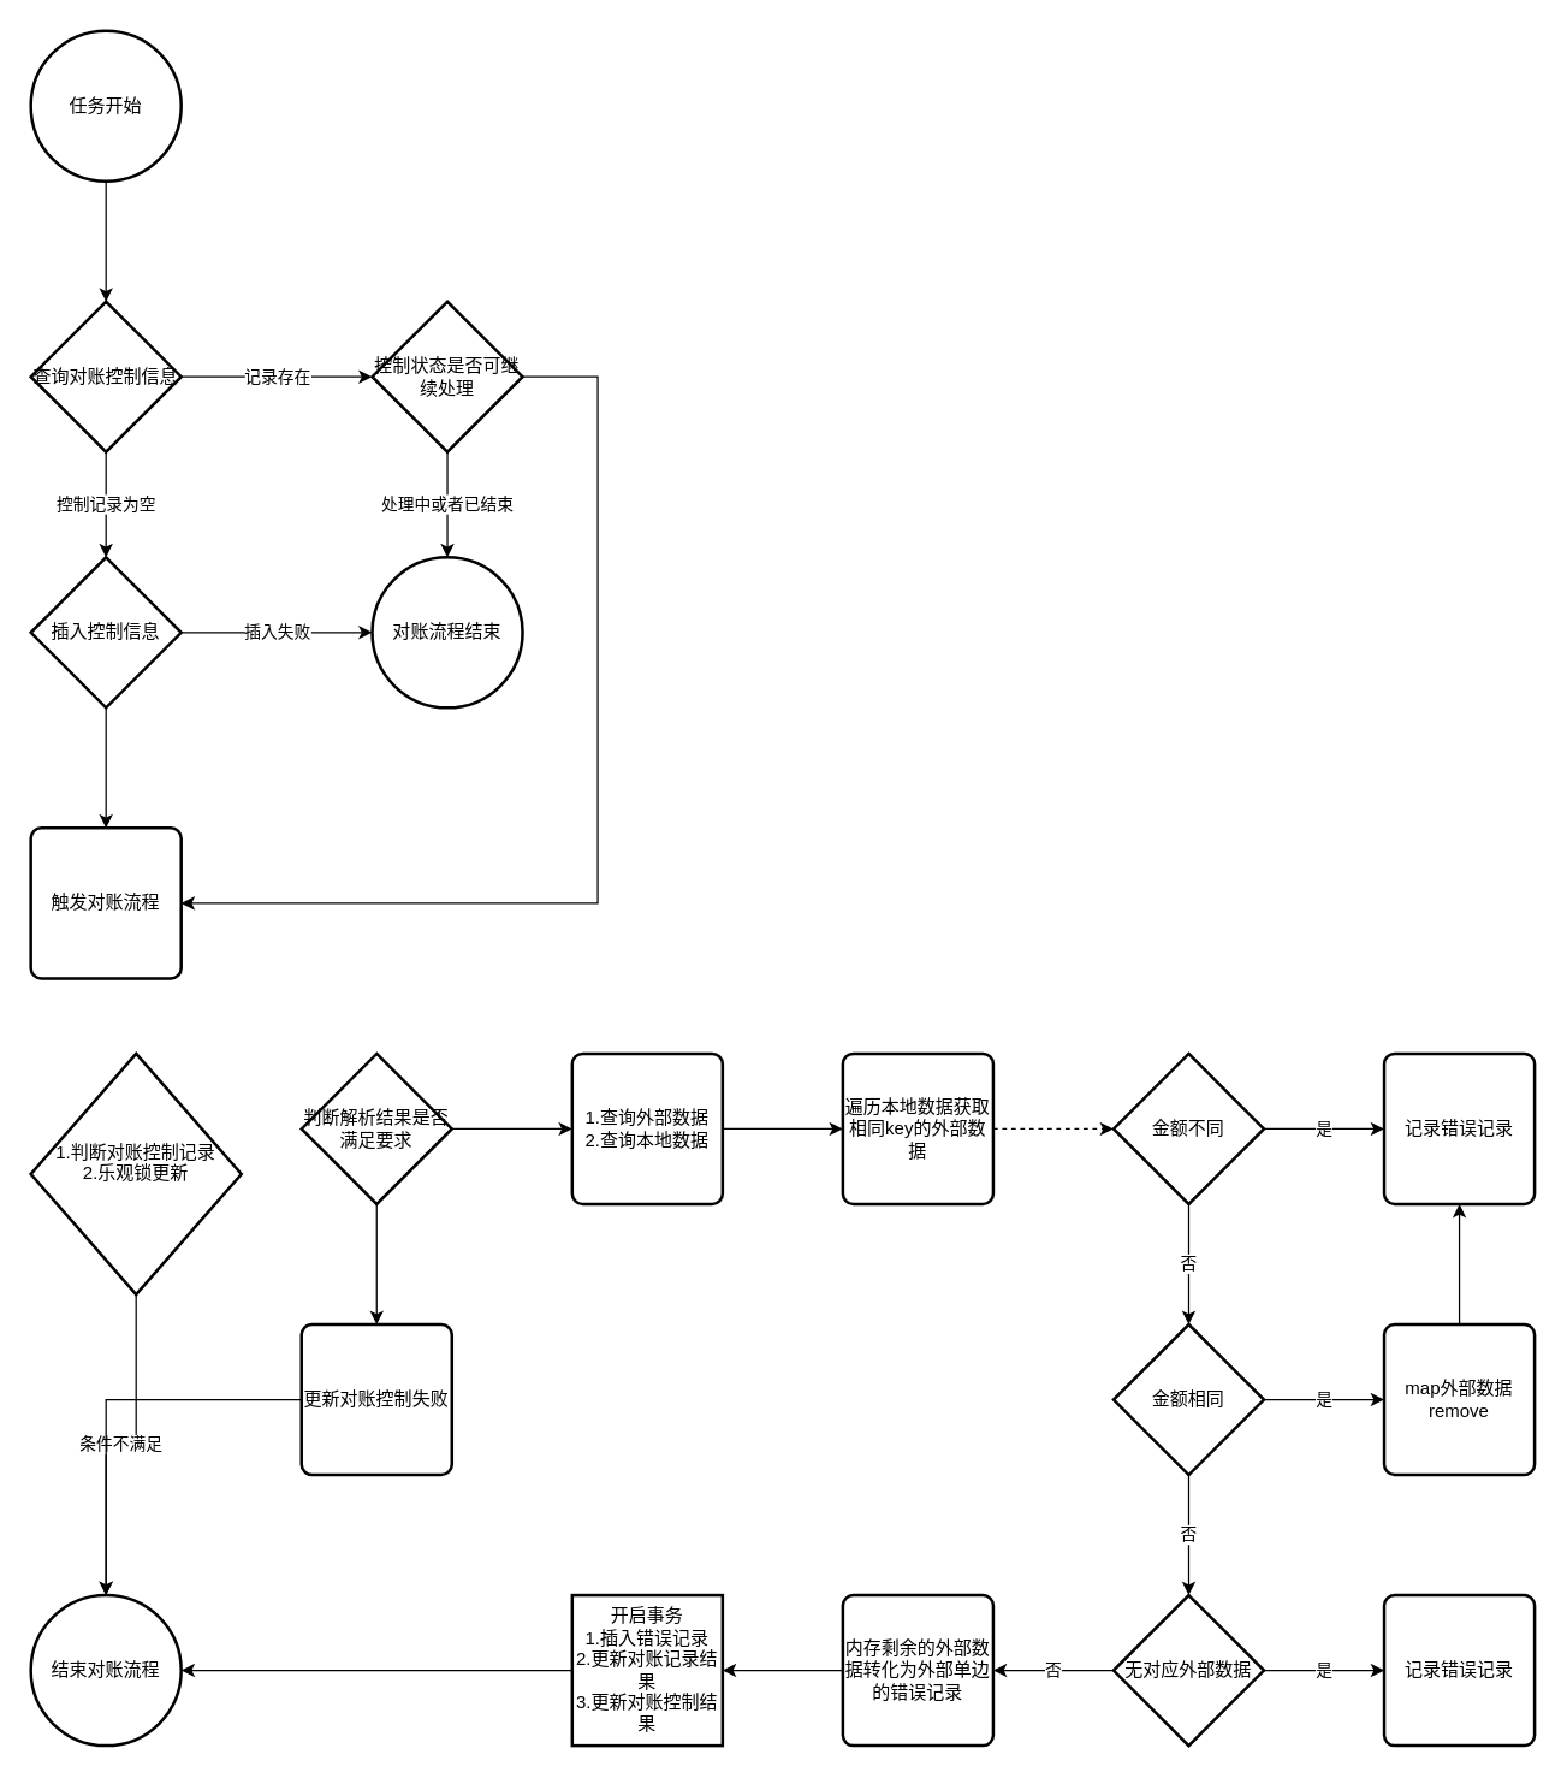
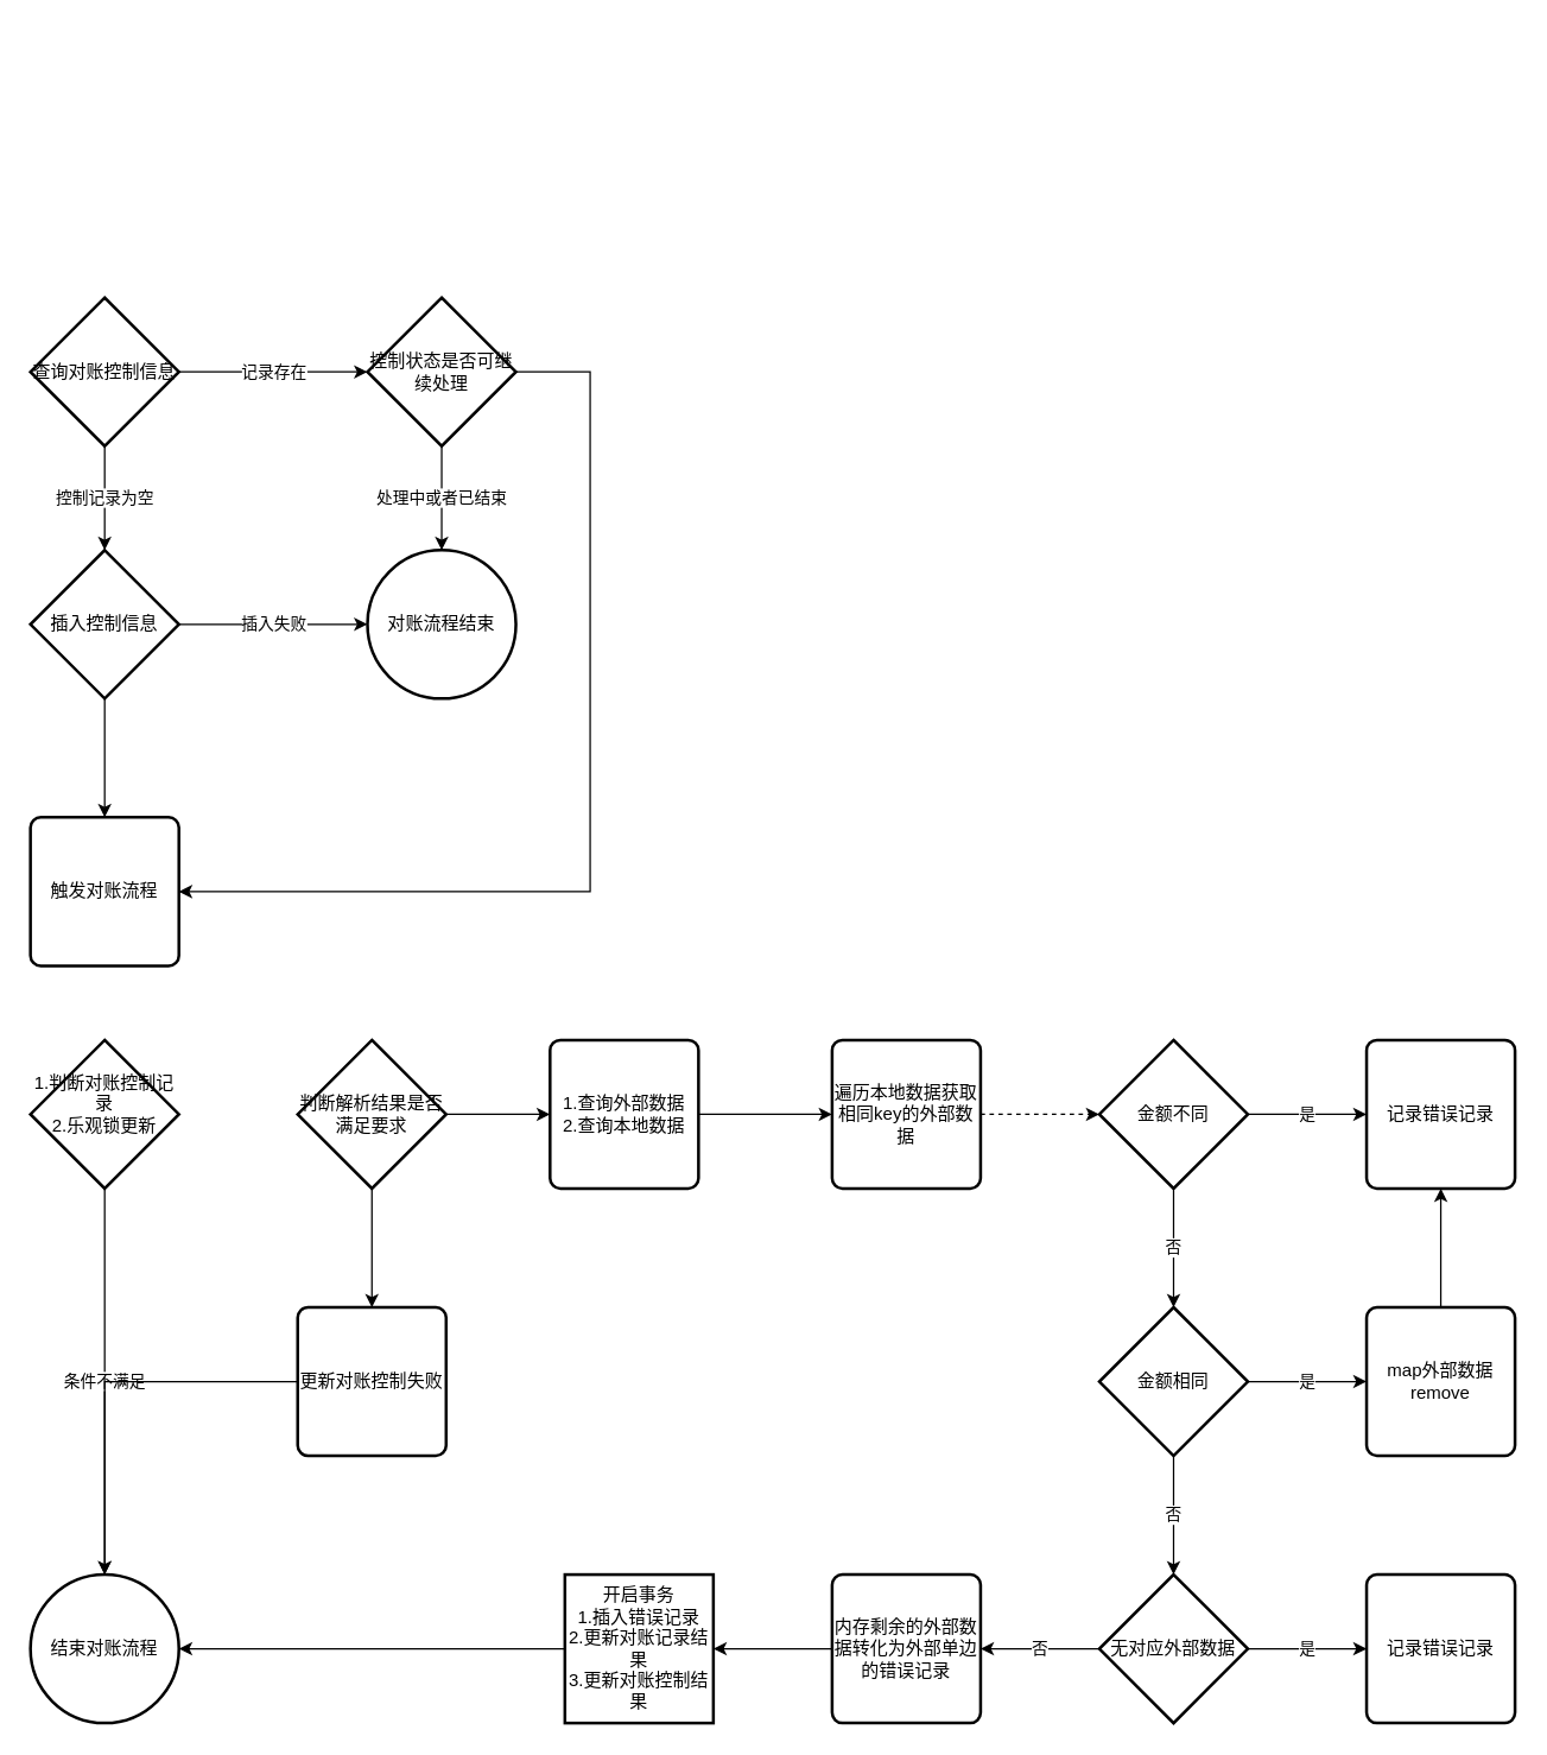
  <mxCell id="0" />
  <mxCell id="1" parent="0" />
- <mxCell id="2" value="" style="edgeStyle=orthogonalEdgeStyle;rounded=0;orthogonalLoop=1;jettySize=auto;html=1;" parent="1" source="3" target="6" edge="1"><mxGeometry relative="1" as="geometry" /></mxCell>
- <mxCell id="3" value="任务开始" style="strokeWidth=2;html=1;shape=mxgraph.flowchart.start_2;whiteSpace=wrap;" parent="1" vertex="1"><mxGeometry x="20" y="20" width="100" height="100" as="geometry" /></mxCell>
  <mxCell id="4" value="控制记录为空" style="edgeStyle=orthogonalEdgeStyle;rounded=0;orthogonalLoop=1;jettySize=auto;html=1;" parent="1" source="6" target="43" edge="1"><mxGeometry relative="1" as="geometry" /></mxCell>
  <mxCell id="5" value="记录存在" style="edgeStyle=orthogonalEdgeStyle;rounded=0;orthogonalLoop=1;jettySize=auto;html=1;" parent="1" source="6" target="9" edge="1"><mxGeometry relative="1" as="geometry" /></mxCell>
  <mxCell id="6" value="查询对账控制信息" style="strokeWidth=2;html=1;shape=mxgraph.flowchart.decision;whiteSpace=wrap;fontFamily=Helvetica;fontSize=12;fontColor=#000000;align=center;strokeColor=#000000;fillColor=#ffffff;" parent="1" vertex="1"><mxGeometry x="20" y="200" width="100" height="100" as="geometry" /></mxCell>
  <mxCell id="7" value="处理中或者已结束" style="edgeStyle=orthogonalEdgeStyle;rounded=0;orthogonalLoop=1;jettySize=auto;html=1;" parent="1" source="9" target="10" edge="1"><mxGeometry relative="1" as="geometry"><Array as="points"><mxPoint x="297" y="440" /></Array></mxGeometry></mxCell>
  <mxCell id="8" style="edgeStyle=orthogonalEdgeStyle;rounded=0;orthogonalLoop=1;jettySize=auto;html=1;" parent="1" source="9" edge="1"><mxGeometry relative="1" as="geometry"><Array as="points"><mxPoint x="397" y="250" /><mxPoint x="397" y="600" /></Array><mxPoint x="120" y="600" as="targetPoint" /></mxGeometry></mxCell>
  <mxCell id="9" value="控制状态是否可继续处理" style="strokeWidth=2;html=1;shape=mxgraph.flowchart.decision;whiteSpace=wrap;fontFamily=Helvetica;fontSize=12;fontColor=#000000;align=center;strokeColor=#000000;fillColor=#ffffff;" parent="1" vertex="1"><mxGeometry x="247" y="200" width="100" height="100" as="geometry" /></mxCell>
  <mxCell id="10" value="对账流程结束" style="strokeWidth=2;html=1;shape=mxgraph.flowchart.start_2;whiteSpace=wrap;fontFamily=Helvetica;fontSize=12;fontColor=#000000;align=center;strokeColor=#000000;fillColor=#ffffff;" parent="1" vertex="1"><mxGeometry x="247" y="370" width="100" height="100" as="geometry" /></mxCell>
  <mxCell id="11" value="触发对账流程" style="rounded=1;whiteSpace=wrap;html=1;absoluteArcSize=1;arcSize=14;strokeWidth=2;fontFamily=Helvetica;fontSize=12;fontColor=#000000;align=center;strokeColor=#000000;fillColor=#ffffff;" parent="1" vertex="1"><mxGeometry x="20" y="550" width="100" height="100" as="geometry" /></mxCell>
  <mxCell id="12" value="条件不满足" style="edgeStyle=orthogonalEdgeStyle;rounded=0;orthogonalLoop=1;jettySize=auto;html=1;" edge="1" parent="1" source="13" target="40"><mxGeometry relative="1" as="geometry" /></mxCell>
- <mxCell id="13" value="&lt;div&gt;1.判断对账控制记录&lt;/div&gt;&lt;div&gt;2.乐观锁更新&lt;/div&gt;&lt;div&gt;&lt;br&gt;&lt;/div&gt;" style="strokeWidth=2;html=1;shape=mxgraph.flowchart.decision;whiteSpace=wrap;fontFamily=Helvetica;fontSize=12;fontColor=#000000;align=center;strokeColor=#000000;fillColor=#ffffff;" parent="1" vertex="1"><mxGeometry x="20" y="700" width="140" height="160" as="geometry" /></mxCell>
+ <mxCell id="13" value="&lt;div&gt;1.判断对账控制记录&lt;/div&gt;&lt;div&gt;2.乐观锁更新&lt;/div&gt;&lt;div&gt;&lt;br&gt;&lt;/div&gt;" style="strokeWidth=2;html=1;shape=mxgraph.flowchart.decision;whiteSpace=wrap;fontFamily=Helvetica;fontSize=12;fontColor=#000000;align=center;strokeColor=#000000;fillColor=#ffffff;" parent="1" vertex="1"><mxGeometry x="20" y="700" width="100" height="100" as="geometry" /></mxCell>
  <mxCell id="14" value="" style="edgeStyle=orthogonalEdgeStyle;rounded=0;orthogonalLoop=1;jettySize=auto;html=1;" edge="1" parent="1" source="16" target="20"><mxGeometry relative="1" as="geometry" /></mxCell>
  <mxCell id="15" value="" style="edgeStyle=orthogonalEdgeStyle;rounded=0;orthogonalLoop=1;jettySize=auto;html=1;" edge="1" parent="1" source="16" target="18"><mxGeometry relative="1" as="geometry" /></mxCell>
  <mxCell id="16" value="判断解析结果是否满足要求" style="strokeWidth=2;html=1;shape=mxgraph.flowchart.decision;whiteSpace=wrap;fontFamily=Helvetica;fontSize=12;fontColor=#000000;align=center;strokeColor=#000000;fillColor=#ffffff;" vertex="1" parent="1"><mxGeometry x="200" y="700" width="100" height="100" as="geometry" /></mxCell>
  <mxCell id="17" style="edgeStyle=orthogonalEdgeStyle;rounded=0;orthogonalLoop=1;jettySize=auto;html=1;" edge="1" parent="1" source="18" target="40"><mxGeometry relative="1" as="geometry" /></mxCell>
  <mxCell id="18" value="更新对账控制失败" style="rounded=1;whiteSpace=wrap;html=1;absoluteArcSize=1;arcSize=14;strokeWidth=2;fontFamily=Helvetica;fontSize=12;fontColor=#000000;align=center;strokeColor=#000000;fillColor=#ffffff;" vertex="1" parent="1"><mxGeometry x="200" y="880" width="100" height="100" as="geometry" /></mxCell>
  <mxCell id="19" value="" style="edgeStyle=orthogonalEdgeStyle;rounded=0;orthogonalLoop=1;jettySize=auto;html=1;" parent="1" source="20" target="22" edge="1"><mxGeometry relative="1" as="geometry" /></mxCell>
- <mxCell id="20" value="&lt;div&gt;1.查询外部数据&lt;/div&gt;&lt;div&gt;2.查询本地数据&lt;br&gt;&lt;/div&gt;" style="rounded=1;whiteSpace=wrap;html=1;absoluteArcSize=1;arcSize=14;strokeWidth=2;fontFamily=Helvetica;fontSize=12;fontColor=#000000;align=center;strokeColor=#000000;fillColor=#ffffff;" parent="1" vertex="1"><mxGeometry x="380" y="700" width="100" height="100" as="geometry" /></mxCell>
+ <mxCell id="20" value="&lt;div&gt;1.查询外部数据&lt;/div&gt;&lt;div&gt;2.查询本地数据&lt;br&gt;&lt;/div&gt;" style="rounded=1;whiteSpace=wrap;html=1;absoluteArcSize=1;arcSize=14;strokeWidth=2;fontFamily=Helvetica;fontSize=12;fontColor=#000000;align=center;strokeColor=#000000;fillColor=#ffffff;" parent="1" vertex="1"><mxGeometry x="370" y="700" width="100" height="100" as="geometry" /></mxCell>
  <mxCell id="21" value="" style="edgeStyle=orthogonalEdgeStyle;rounded=0;orthogonalLoop=1;jettySize=auto;html=1;dashed=1;" parent="1" source="22" target="25" edge="1"><mxGeometry relative="1" as="geometry" /></mxCell>
  <mxCell id="22" value="&lt;div&gt;遍历本地数据获取相同key的外部数据&lt;/div&gt;" style="rounded=1;whiteSpace=wrap;html=1;absoluteArcSize=1;arcSize=14;strokeWidth=2;fontFamily=Helvetica;fontSize=12;fontColor=#000000;align=center;strokeColor=#000000;fillColor=#ffffff;" parent="1" vertex="1"><mxGeometry x="560" y="700" width="100" height="100" as="geometry" /></mxCell>
  <mxCell id="23" value="否" style="edgeStyle=orthogonalEdgeStyle;rounded=0;orthogonalLoop=1;jettySize=auto;html=1;" parent="1" source="25" target="29" edge="1"><mxGeometry relative="1" as="geometry" /></mxCell>
  <mxCell id="24" value="是" style="edgeStyle=orthogonalEdgeStyle;rounded=0;orthogonalLoop=1;jettySize=auto;html=1;" parent="1" source="25" target="26" edge="1"><mxGeometry relative="1" as="geometry" /></mxCell>
  <mxCell id="25" value="金额不同" style="strokeWidth=2;html=1;shape=mxgraph.flowchart.decision;whiteSpace=wrap;fontFamily=Helvetica;fontSize=12;fontColor=#000000;align=center;strokeColor=#000000;fillColor=#ffffff;" parent="1" vertex="1"><mxGeometry x="740" y="700" width="100" height="100" as="geometry" /></mxCell>
  <mxCell id="26" value="记录错误记录" style="rounded=1;whiteSpace=wrap;html=1;absoluteArcSize=1;arcSize=14;strokeWidth=2;fontFamily=Helvetica;fontSize=12;fontColor=#000000;align=center;strokeColor=#000000;fillColor=#ffffff;" parent="1" vertex="1"><mxGeometry x="920" y="700" width="100" height="100" as="geometry" /></mxCell>
  <mxCell id="27" value="否" style="edgeStyle=orthogonalEdgeStyle;rounded=0;orthogonalLoop=1;jettySize=auto;html=1;" parent="1" source="29" target="34" edge="1"><mxGeometry relative="1" as="geometry" /></mxCell>
  <mxCell id="28" value="是" style="edgeStyle=orthogonalEdgeStyle;rounded=0;orthogonalLoop=1;jettySize=auto;html=1;" parent="1" source="29" target="31" edge="1"><mxGeometry relative="1" as="geometry" /></mxCell>
  <mxCell id="29" value="金额相同" style="strokeWidth=2;html=1;shape=mxgraph.flowchart.decision;whiteSpace=wrap;fontFamily=Helvetica;fontSize=12;fontColor=#000000;align=center;strokeColor=#000000;fillColor=#ffffff;" parent="1" vertex="1"><mxGeometry x="740" y="880" width="100" height="100" as="geometry" /></mxCell>
  <mxCell id="30" value="" style="edgeStyle=orthogonalEdgeStyle;rounded=0;orthogonalLoop=1;jettySize=auto;html=1;" parent="1" source="31" target="26" edge="1"><mxGeometry relative="1" as="geometry" /></mxCell>
  <mxCell id="31" value="map外部数据remove" style="rounded=1;whiteSpace=wrap;html=1;absoluteArcSize=1;arcSize=14;strokeWidth=2;fontFamily=Helvetica;fontSize=12;fontColor=#000000;align=center;strokeColor=#000000;fillColor=#ffffff;" parent="1" vertex="1"><mxGeometry x="920" y="880" width="100" height="100" as="geometry" /></mxCell>
  <mxCell id="32" value="是" style="edgeStyle=orthogonalEdgeStyle;rounded=0;orthogonalLoop=1;jettySize=auto;html=1;" parent="1" source="34" target="39" edge="1"><mxGeometry relative="1" as="geometry" /></mxCell>
  <mxCell id="33" value="否" style="edgeStyle=orthogonalEdgeStyle;rounded=0;orthogonalLoop=1;jettySize=auto;html=1;" parent="1" source="34" target="36" edge="1"><mxGeometry relative="1" as="geometry" /></mxCell>
  <mxCell id="34" value="无对应外部数据" style="strokeWidth=2;html=1;shape=mxgraph.flowchart.decision;whiteSpace=wrap;fontFamily=Helvetica;fontSize=12;fontColor=#000000;align=center;strokeColor=#000000;fillColor=#ffffff;" parent="1" vertex="1"><mxGeometry x="740" y="1060" width="100" height="100" as="geometry" /></mxCell>
  <mxCell id="35" value="" style="edgeStyle=orthogonalEdgeStyle;rounded=0;orthogonalLoop=1;jettySize=auto;html=1;" parent="1" source="36" target="38" edge="1"><mxGeometry relative="1" as="geometry" /></mxCell>
  <mxCell id="36" value="内存剩余的外部数据转化为外部单边的错误记录" style="rounded=1;whiteSpace=wrap;html=1;absoluteArcSize=1;arcSize=14;strokeWidth=2;fontFamily=Helvetica;fontSize=12;fontColor=#000000;align=center;strokeColor=#000000;fillColor=#ffffff;" parent="1" vertex="1"><mxGeometry x="560" y="1060" width="100" height="100" as="geometry" /></mxCell>
  <mxCell id="37" value="" style="edgeStyle=orthogonalEdgeStyle;rounded=0;orthogonalLoop=1;jettySize=auto;html=1;" parent="1" source="38" target="40" edge="1"><mxGeometry relative="1" as="geometry"><mxPoint x="120" y="1110" as="targetPoint" /></mxGeometry></mxCell>
  <mxCell id="38" value="&lt;div&gt;开启事务&lt;/div&gt;&lt;div&gt;1.插入错误记录&lt;/div&gt;&lt;div&gt;2.更新对账记录结果&lt;/div&gt;&lt;div&gt;3.更新对账控制结果&lt;br&gt;&lt;/div&gt;" style="whiteSpace=wrap;html=1;aspect=fixed;fontFamily=Helvetica;fontSize=12;fontColor=#000000;align=center;strokeColor=#000000;strokeWidth=2;fillColor=#ffffff;" parent="1" vertex="1"><mxGeometry x="380" y="1060" width="100" height="100" as="geometry" /></mxCell>
  <mxCell id="39" value="记录错误记录" style="rounded=1;whiteSpace=wrap;html=1;absoluteArcSize=1;arcSize=14;strokeWidth=2;fontFamily=Helvetica;fontSize=12;fontColor=#000000;align=center;strokeColor=#000000;fillColor=#ffffff;" parent="1" vertex="1"><mxGeometry x="920" y="1060" width="100" height="100" as="geometry" /></mxCell>
  <mxCell id="40" value="结束对账流程" style="strokeWidth=2;html=1;shape=mxgraph.flowchart.start_2;whiteSpace=wrap;fontFamily=Helvetica;fontSize=12;fontColor=#000000;align=center;strokeColor=#000000;fillColor=#ffffff;" parent="1" vertex="1"><mxGeometry x="20" y="1060" width="100" height="100" as="geometry" /></mxCell>
  <mxCell id="41" value="插入失败" style="edgeStyle=orthogonalEdgeStyle;rounded=0;orthogonalLoop=1;jettySize=auto;html=1;exitX=1;exitY=0.5;exitDx=0;exitDy=0;exitPerimeter=0;" parent="1" source="43" target="10" edge="1"><mxGeometry relative="1" as="geometry"><mxPoint x="17" y="420" as="sourcePoint" /><Array as="points" /></mxGeometry></mxCell>
  <mxCell id="42" value="" style="edgeStyle=orthogonalEdgeStyle;rounded=0;orthogonalLoop=1;jettySize=auto;html=1;" parent="1" source="43" edge="1"><mxGeometry relative="1" as="geometry"><mxPoint x="70" y="550" as="targetPoint" /></mxGeometry></mxCell>
  <mxCell id="43" value="插入控制信息" style="strokeWidth=2;html=1;shape=mxgraph.flowchart.decision;whiteSpace=wrap;fontFamily=Helvetica;fontSize=12;fontColor=#000000;align=center;strokeColor=#000000;fillColor=#ffffff;" parent="1" vertex="1"><mxGeometry x="20" y="370" width="100" height="100" as="geometry" /></mxCell>
